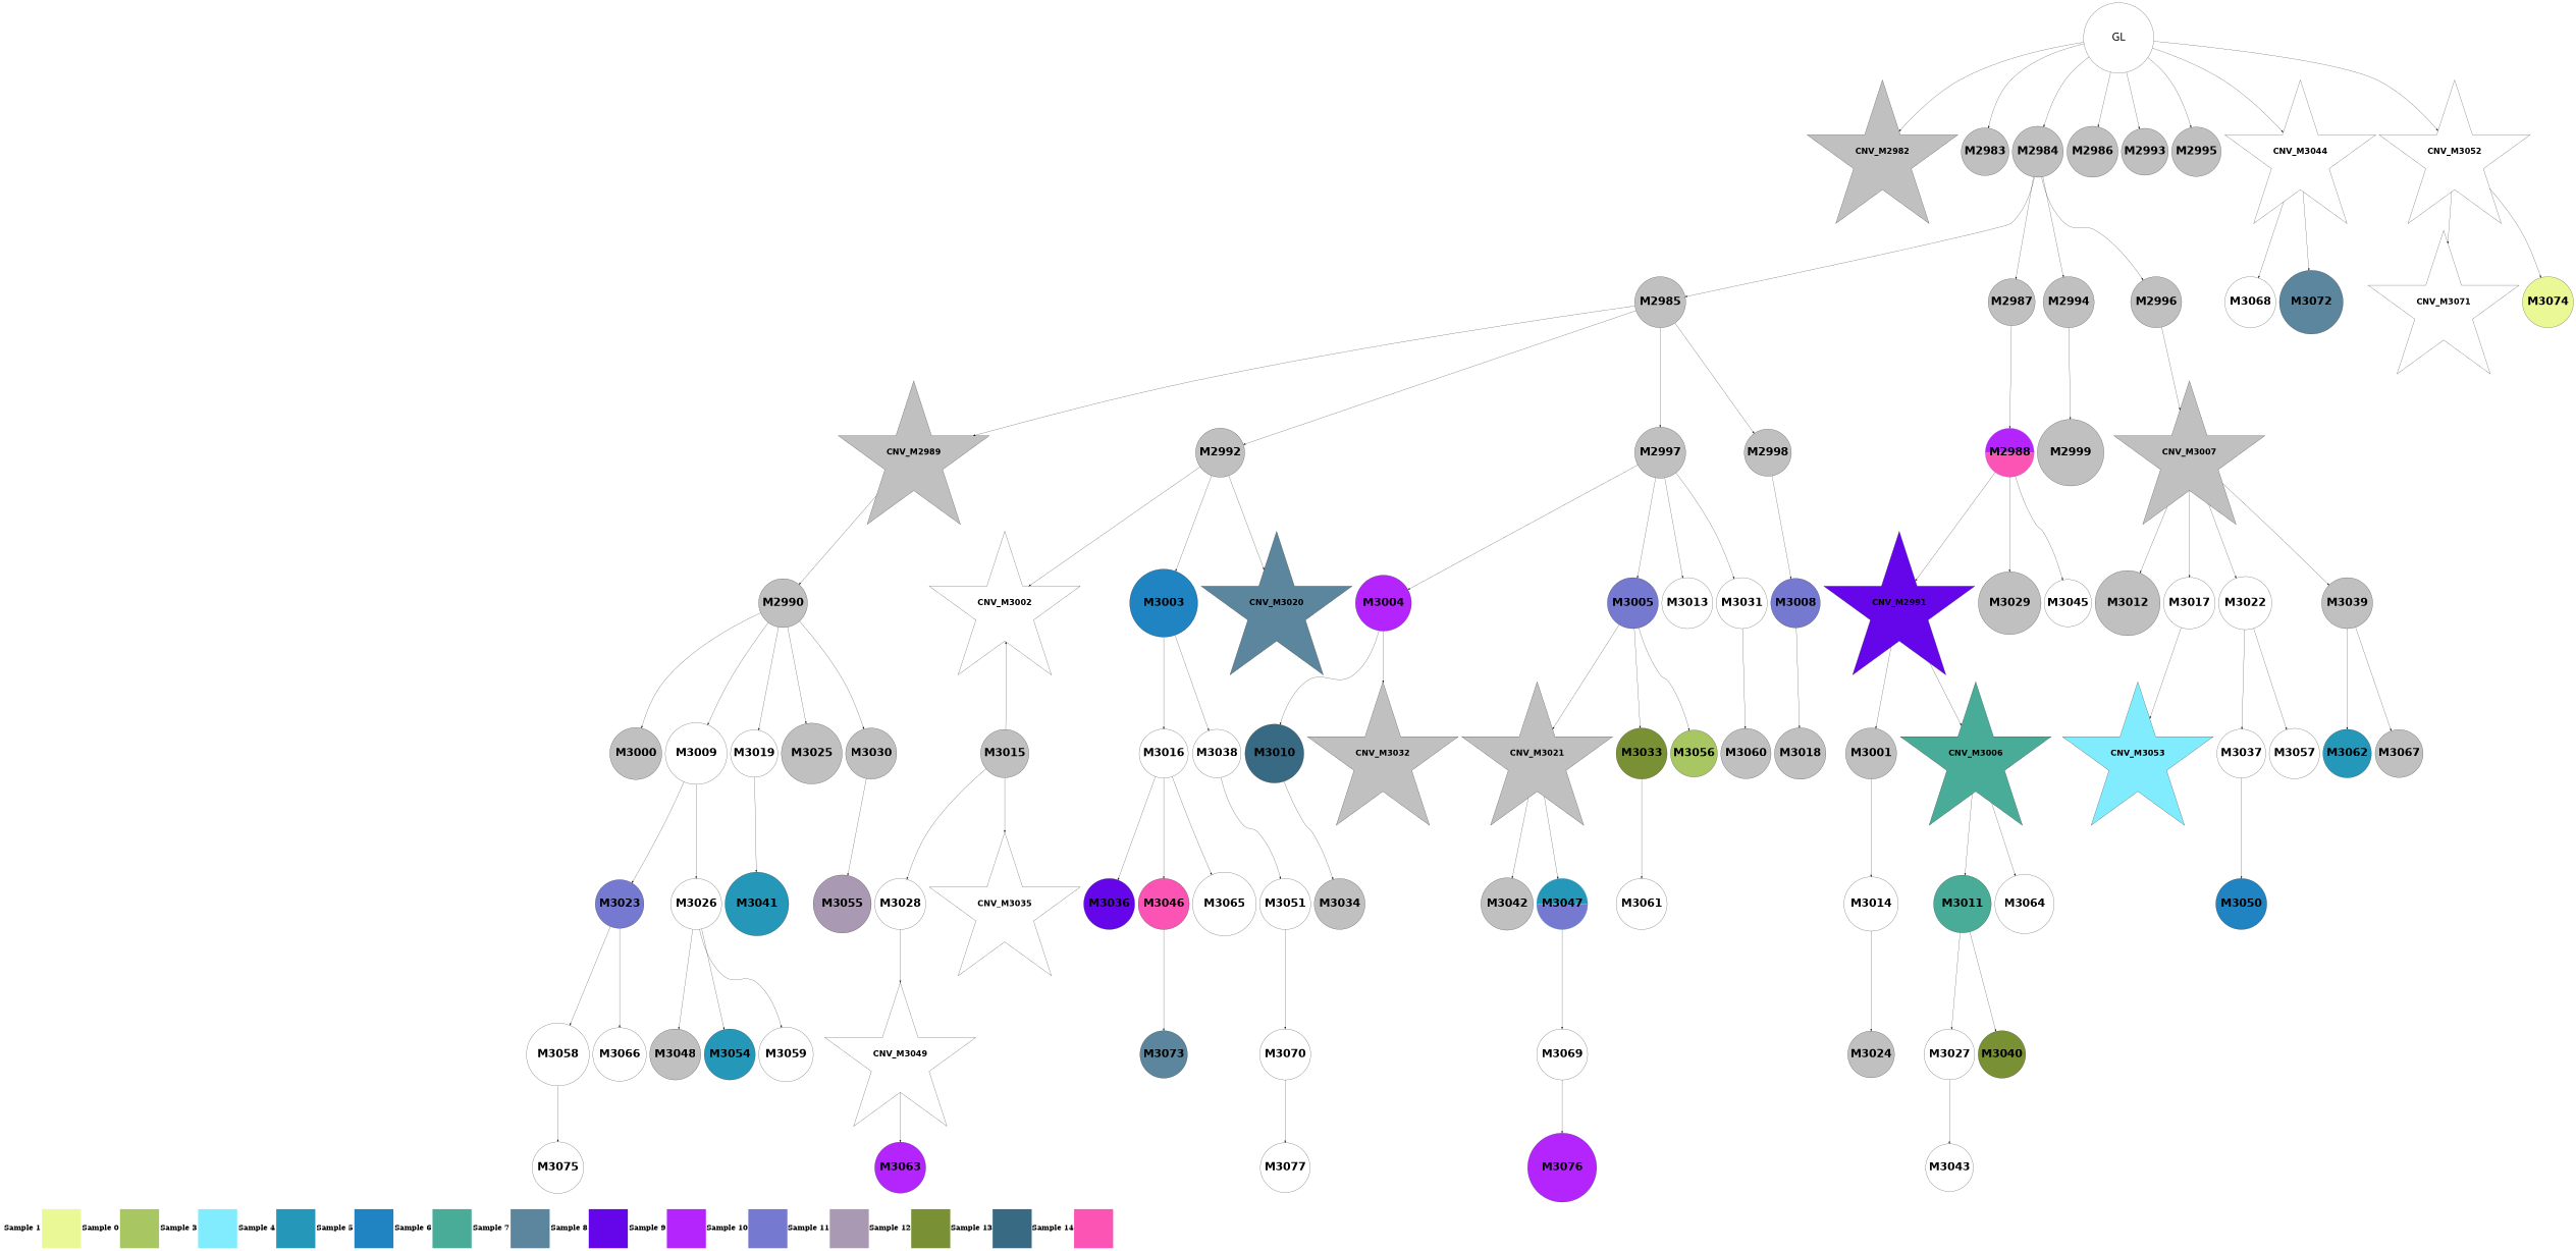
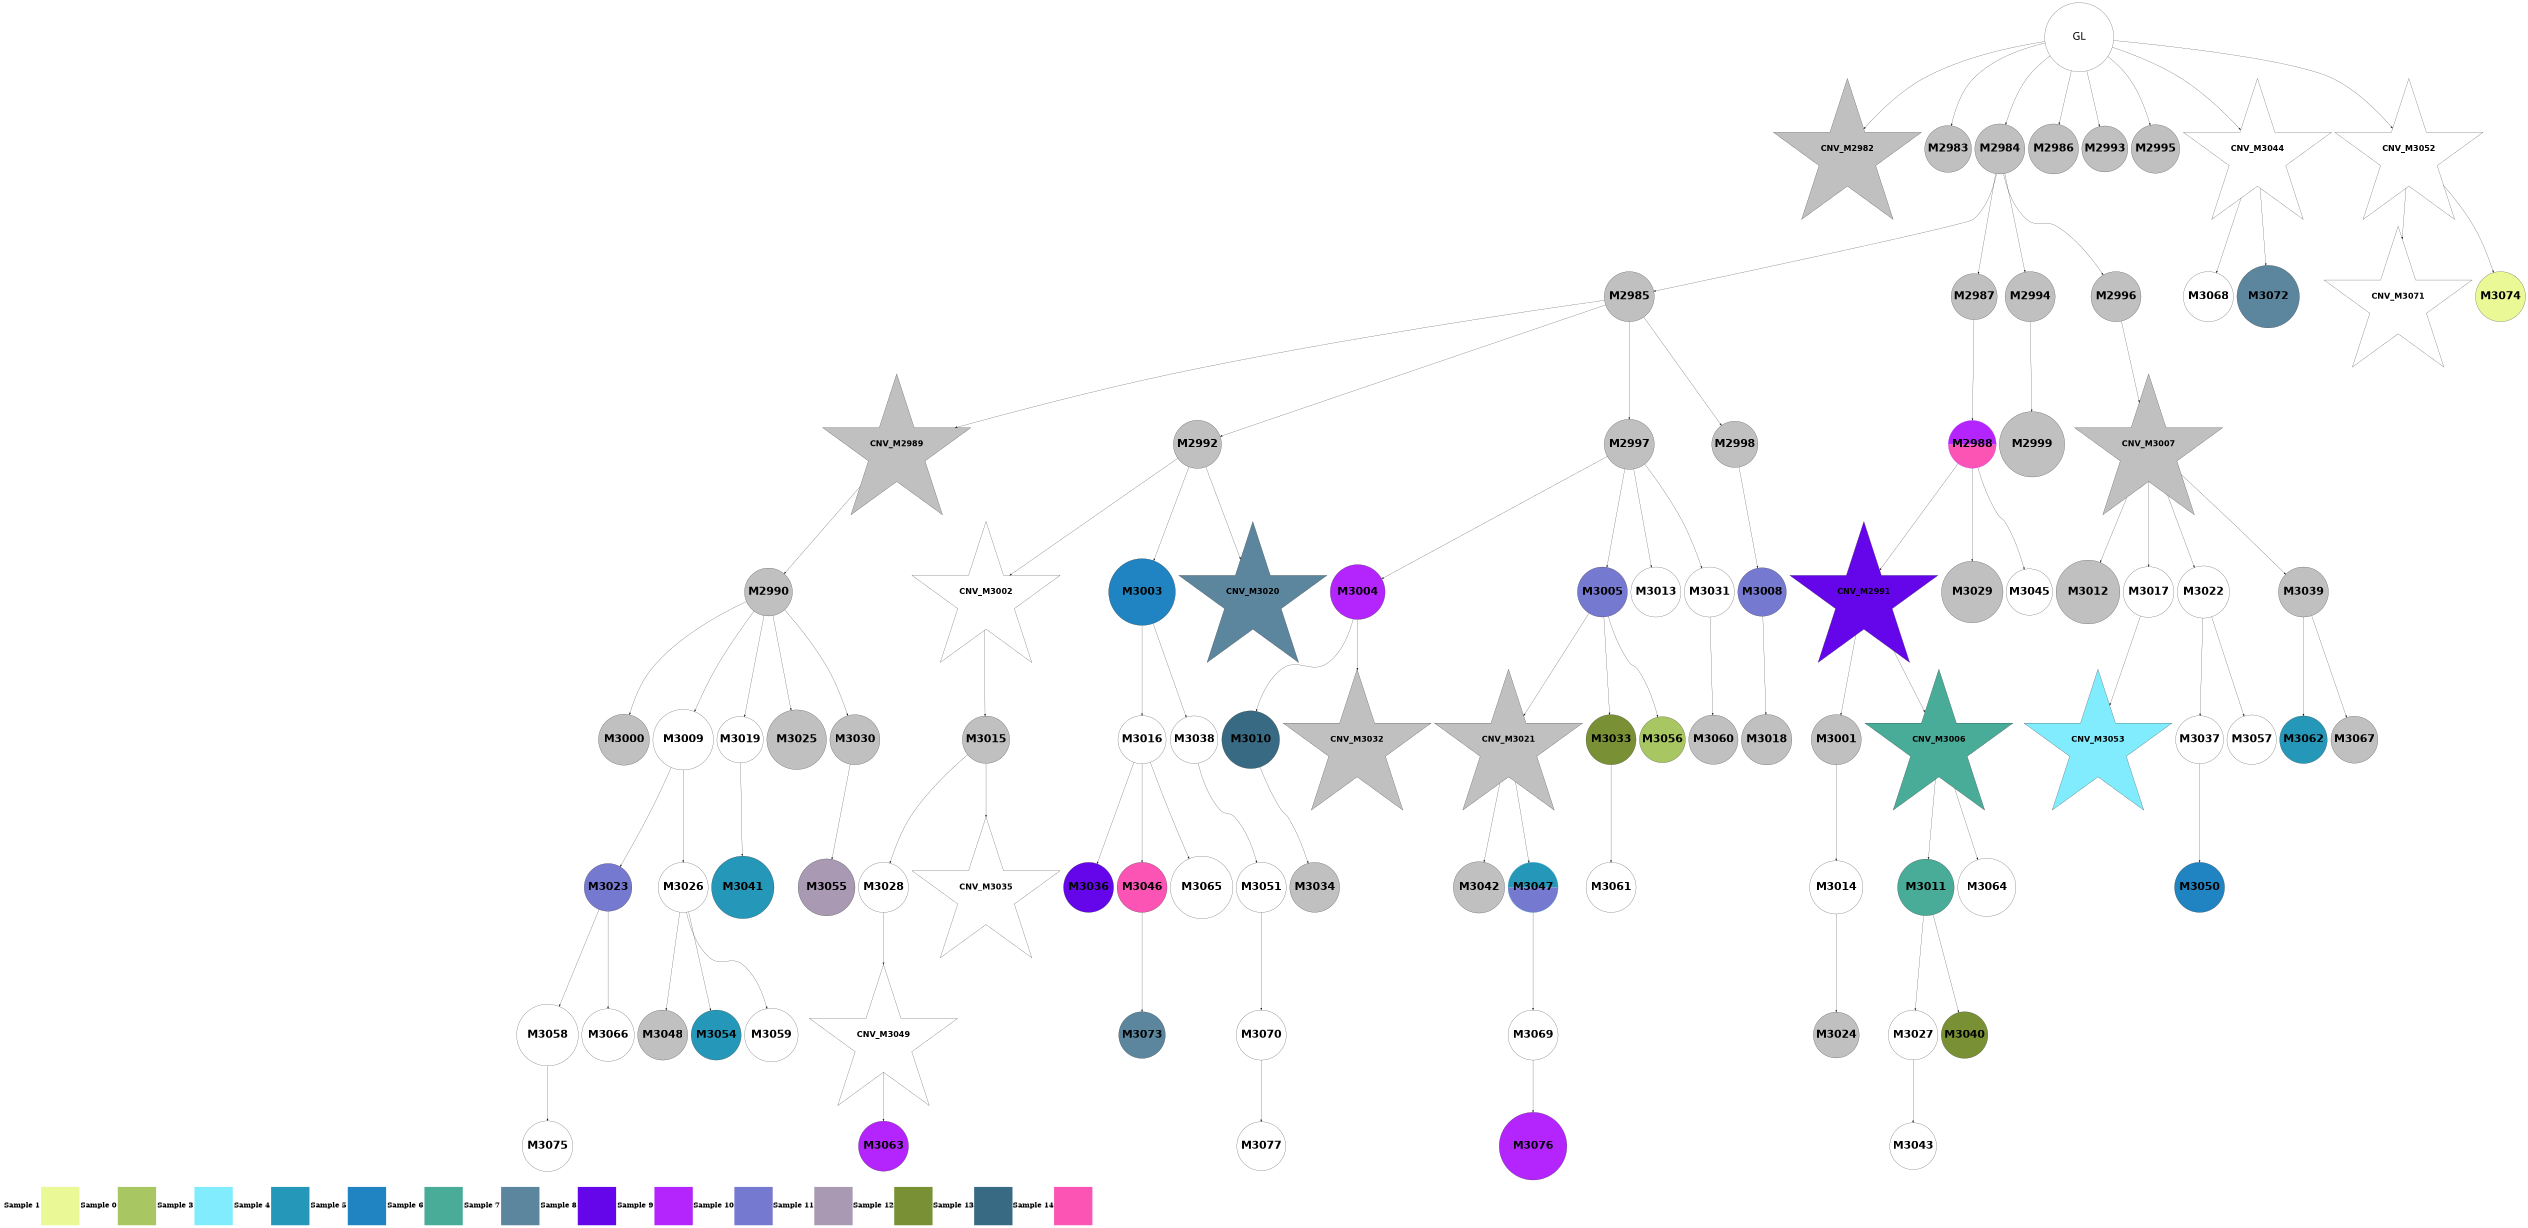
  digraph {
    rankdir=TB
    node [shape=circle fillcolor=white fontname="helvetica-bold" fontsize=56 style=filled]
    n1 [label=<<TABLE border="0" cellborder="0" cellspacing="0">  <TR><TD width="200" height="200" colspan="1"><FONT POINT-SIZE="36.0"><B>Sample 1</B></FONT></TD><TD width="200" height="200" colspan="1" BGCOLOR="#eaf996"></TD> <TD width="200" height="200" colspan="1"><FONT POINT-SIZE="36.0"><B>Sample 0</B></FONT></TD><TD width="200" height="200" colspan="1" BGCOLOR="#a8c762"></TD> <TD width="200" height="200" colspan="1"><FONT POINT-SIZE="36.0"><B>Sample 3</B></FONT></TD><TD width="200" height="200" colspan="1" BGCOLOR="#81ecfd"></TD> <TD width="200" height="200" colspan="1"><FONT POINT-SIZE="36.0"><B>Sample 4</B></FONT></TD><TD width="200" height="200" colspan="1" BGCOLOR="#2598b9"></TD> <TD width="200" height="200" colspan="1"><FONT POINT-SIZE="36.0"><B>Sample 5</B></FONT></TD><TD width="200" height="200" colspan="1" BGCOLOR="#1f84c1"></TD> <TD width="200" height="200" colspan="1"><FONT POINT-SIZE="36.0"><B>Sample 6</B></FONT></TD><TD width="200" height="200" colspan="1" BGCOLOR="#48ac98"></TD> <TD width="200" height="200" colspan="1"><FONT POINT-SIZE="36.0"><B>Sample 7</B></FONT></TD><TD width="200" height="200" colspan="1" BGCOLOR="#5b869e"></TD> <TD width="200" height="200" colspan="1"><FONT POINT-SIZE="36.0"><B>Sample 8</B></FONT></TD><TD width="200" height="200" colspan="1" BGCOLOR="#6506ea"></TD> <TD width="200" height="200" colspan="1"><FONT POINT-SIZE="36.0"><B>Sample 9</B></FONT></TD><TD width="200" height="200" colspan="1" BGCOLOR="#b425fe"></TD> <TD width="200" height="200" colspan="1"><FONT POINT-SIZE="36.0"><B>Sample 10</B></FONT></TD><TD width="200" height="200" colspan="1" BGCOLOR="#7679d0"></TD> <TD width="200" height="200" colspan="1"><FONT POINT-SIZE="36.0"><B>Sample 11</B></FONT></TD><TD width="200" height="200" colspan="1" BGCOLOR="#a999b3"></TD> <TD width="200" height="200" colspan="1"><FONT POINT-SIZE="36.0"><B>Sample 12</B></FONT></TD><TD width="200" height="200" colspan="1" BGCOLOR="#799134"></TD> <TD width="200" height="200" colspan="1"><FONT POINT-SIZE="36.0"><B>Sample 13</B></FONT></TD><TD width="200" height="200" colspan="1" BGCOLOR="#386a83"></TD> <TD width="200" height="200" colspan="1"><FONT POINT-SIZE="36.0"><B>Sample 14</B></FONT></TD><TD width="200" height="200" colspan="1" BGCOLOR="#fc54b4"></TD> </TR></TABLE>> margin=0 shape=none fillcolor="" fontname="" fontsize="" style=""]
    n2 [height=2 label=M3058 width=4.47]
    n3 [height=2 label=M3075 width=3.66]
    n4 [height=2 label=M3069 width=1.33]
    n5 [fillcolor="#b425fe" height=2 label=M3076 width=4.9]
    n6 [height=2 label=M3070 width=0.37]
    n7 [height=2 label=M3077 width=2.17]
    n8 [fontname="arial-bold" height=5 label=GL width=5 shape="" fillcolor="" style=""]
    n9 [fillcolor=grey fontsize=42 label=CNV_M2982 shape=star]
    n10 [fillcolor=grey height=2 label=M2983 width=3.39]
    n11 [fillcolor=grey height=2 label=M2984 width=0.34]
    n12 [fillcolor=grey height=2 label=M2986 width=0.62]
    n13 [fillcolor=grey height=2 label=M2993 width=3.11]
    n14 [fillcolor=grey height=2 label=M2995 width=2.23]
    n15 [fontsize=42 label=CNV_M3044 shape=star]
    n16 [fontsize=42 label=CNV_M3052 shape=star]
    n17 [fillcolor=grey height=2 label=M2985 width=1.87]
    n18 [fillcolor=grey height=2 label=M2987 width=3.07]
    n19 [fillcolor=grey height=2 label=M2994 width=0.66]
    n20 [fillcolor=grey height=2 label=M2996 width=1.72]
    n21 [height=2 label=M3068 width=1.4]
    n22 [fillcolor="#5b869e" height=2 label=M3072 width=4.53]
    n23 [fontsize=42 label=CNV_M3071 shape=star]
    n24 [fillcolor="#eaf996" height=2 label=M3074 width=0.12]
    n25 [fillcolor=grey fontsize=42 label=CNV_M2989 shape=star]
    n26 [fillcolor=grey height=2 label=M2992 width=2.3]
    n27 [fillcolor=grey height=2 label=M2997 width=0.33]
    n28 [fillcolor=grey height=2 label=M2998 width=2.99]
    n29 [color="#b425fe:#fc54b4" height=2 label=M2988 style=wedged width=2.45 fillcolor=""]
    n30 [fillcolor=grey height=2 label=M2999 width=4.74]
    n31 [fillcolor=grey fontsize=42 label=CNV_M3007 shape=star]
    n32 [fillcolor=grey height=2 label=M2990 width=2.35]
    n33 [fontsize=42 label=CNV_M3002 shape=star]
    n34 [fillcolor="#1f84c1" height=2 label=M3003 width=4.83]
    n35 [fillcolor="#5b869e" fontsize=42 label=CNV_M3020 shape=star]
    n36 [fillcolor="#b425fe" height=2 label=M3004 width=3.97]
    n37 [fillcolor="#7679d0" height=2 label=M3005 width=0.22]
    n38 [height=2 label=M3013 width=0.87]
    n39 [height=2 label=M3031 width=1.96]
    n40 [fillcolor="#7679d0" height=2 label=M3008 width=2.25]
    n41 [fillcolor="#6506ea" fontsize=42 label=CNV_M2991 shape=star]
    n42 [fillcolor=grey height=2 label=M3029 width=4.46]
    n43 [height=2 label=M3045 width=2.92]
    n44 [fillcolor=grey height=2 label=M3012 width=4.62]
    n45 [height=2 label=M3017 width=3.67]
    n46 [height=2 label=M3022 width=3.78]
    n47 [fillcolor=grey height=2 label=M3039 width=1.16]
    n48 [fillcolor=grey height=2 label=M3000 width=3.7]
    n49 [height=2 label=M3009 width=4.39]
    n50 [height=2 label=M3019 width=2.88]
    n51 [fillcolor=grey height=2 label=M3025 width=4.32]
    n52 [fillcolor=grey height=2 label=M3030 width=0.3]
    n53 [fillcolor=grey height=2 label=M3015 width=2.5]
    n54 [height=2 label=M3016 width=2.34]
    n55 [height=2 label=M3038 width=2.48]
    n56 [fillcolor="#386a83" height=2 label=M3010 width=4.18]
    n57 [fillcolor=grey fontsize=42 label=CNV_M3032 shape=star]
    n58 [fillcolor=grey fontsize=42 label=CNV_M3021 shape=star]
    n59 [fillcolor="#799134" height=2 label=M3033 width=1.85]
    n60 [fillcolor="#a8c762" height=2 label=M3056 width=3.14]
    n61 [fillcolor=grey height=2 label=M3060 width=3.57]
    n62 [fillcolor=grey height=2 label=M3018 width=3.65]
    n63 [fillcolor=grey height=2 label=M3001 width=1.04]
    n64 [fillcolor="#48ac98" fontsize=42 label=CNV_M3006 shape=star]
    n65 [height=2 label=M3014 width=3.86]
    n66 [fillcolor="#48ac98" height=2 label=M3011 width=4.1]
    n67 [height=2 label=M3064 width=4.21]
    n68 [fillcolor="#7679d0" height=2 label=M3023 width=2.41]
    n69 [height=2 label=M3026 width=0.91]
    n70 [fillcolor="#2598b9" height=2 label=M3041 width=4.53]
    n71 [fillcolor="#a999b3" height=2 label=M3055 width=4.12]
    n72 [height=2 label=M3066 width=3.8]
    n73 [fillcolor=grey height=2 label=M3048 width=0.17]
    n74 [fillcolor="#2598b9" height=2 label=M3054 width=1.65]
    n75 [height=2 label=M3059 width=3.87]
    n76 [fillcolor=grey height=2 label=M3024 width=3.23]
    n77 [height=2 label=M3027 width=2.05]
    n78 [fillcolor="#799134" height=2 label=M3040 width=3.38]
    n79 [height=2 label=M3028 width=1.18]
    n80 [fontsize=42 label=CNV_M3035 shape=star]
    n81 [fillcolor="#6506ea" height=2 label=M3036 width=1.62]
    n82 [fillcolor="#fc54b4" height=2 label=M3046 width=0.96]
    n83 [height=2 label=M3065 width=4.53]
    n84 [height=2 label=M3051 width=0.44]
    n85 [fillcolor="#81ecfd" fontsize=42 label=CNV_M3053 shape=star]
    n86 [height=2 label=M3037 width=2.37]
    n87 [height=2 label=M3057 width=3.58]
    n88 [fillcolor="#2598b9" height=2 label=M3062 width=3.45]
    n89 [fillcolor=grey height=2 label=M3067 width=2.63]
    n90 [fillcolor=grey height=2 label=M3034 width=2.02]
    n91 [fillcolor=grey height=2 label=M3042 width=3.72]
    n92 [color="#2598b9:#7679d0" height=2 label=M3047 style=wedged width=0.2 fillcolor=""]
    n93 [height=2 label=M3061 width=1.17]
    n94 [fontsize=42 label=CNV_M3049 shape=star]
    n95 [fillcolor="#5b869e" height=2 label=M3073 width=3.37]
    n96 [height=2 label=M3043 width=2.7]
    n97 [fillcolor="#1f84c1" height=2 label=M3050 width=0.23]
    n98 [fillcolor="#b425fe" height=2 label=M3063 width=0.99]
    subgraph sub_1 {
      rank=sink
      n1
    }
    n2 -> n3
    n4 -> n5
    n6 -> n7
    n8 -> n9
    n8 -> n10
    n8 -> n11
    n8 -> n12
    n8 -> n13
    n8 -> n14
    n8 -> n15
    n8 -> n16
    n11 -> n17
    n11 -> n18
    n11 -> n19
    n11 -> n20
    n15 -> n21
    n15 -> n22
    n16 -> n23
    n16 -> n24
    n17 -> n25
    n17 -> n26
    n17 -> n27
    n17 -> n28
    n18 -> n29
    n19 -> n30
    n20 -> n31
    n25 -> n32
    n26 -> n33
    n26 -> n34
    n26 -> n35
    n27 -> n36
    n27 -> n37
    n27 -> n38
    n27 -> n39
    n28 -> n40
    n29 -> n41
    n29 -> n42
    n29 -> n43
    n31 -> n44
    n31 -> n45
    n31 -> n46
    n31 -> n47
    n32 -> n48
    n32 -> n49
    n32 -> n50
    n32 -> n51
    n32 -> n52
-   n53 -> n33
+   n33 -> n53
    n34 -> n54
    n34 -> n55
    n36 -> n56
    n36 -> n57
    n37 -> n58
    n37 -> n59
    n37 -> n60
    n39 -> n61
    n40 -> n62
    n41 -> n63
    n41 -> n64
    n45 -> n85
    n46 -> n86
    n46 -> n87
    n47 -> n88
    n47 -> n89
    n49 -> n68
    n49 -> n69
    n50 -> n70
    n52 -> n71
    n53 -> n79
    n53 -> n80
    n54 -> n81
    n54 -> n82
    n54 -> n83
    n55 -> n84
    n56 -> n90
    n58 -> n91
    n58 -> n92
    n59 -> n93
    n63 -> n65
    n64 -> n66
    n64 -> n67
    n65 -> n76
    n66 -> n77
    n66 -> n78
    n68 -> n2
    n68 -> n72
    n69 -> n73
    n69 -> n74
    n69 -> n75
    n77 -> n96
    n79 -> n94
    n82 -> n95
    n84 -> n6
    n86 -> n97
    n92 -> n4
    n94 -> n98
  }
